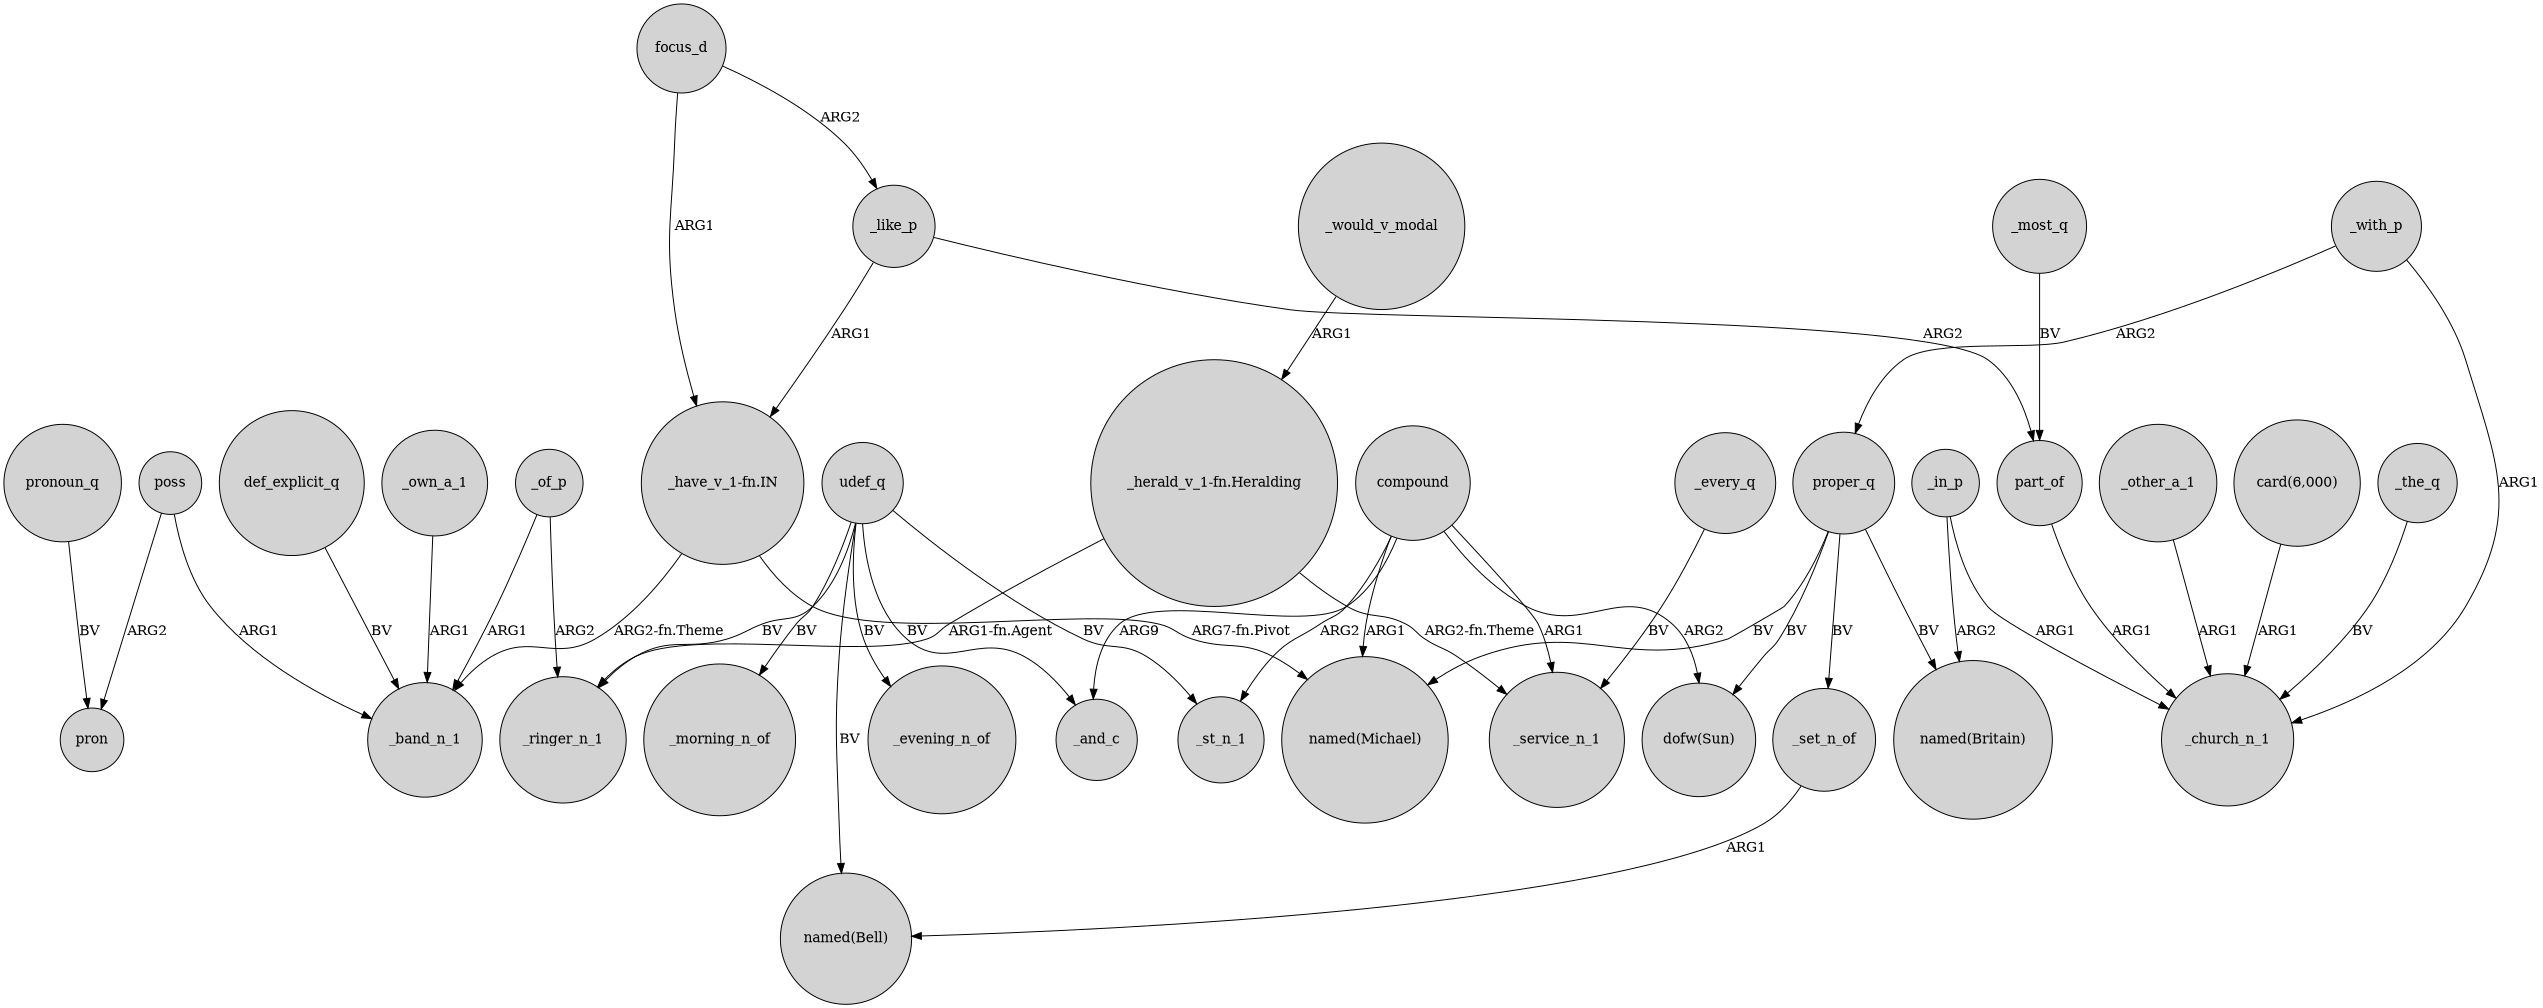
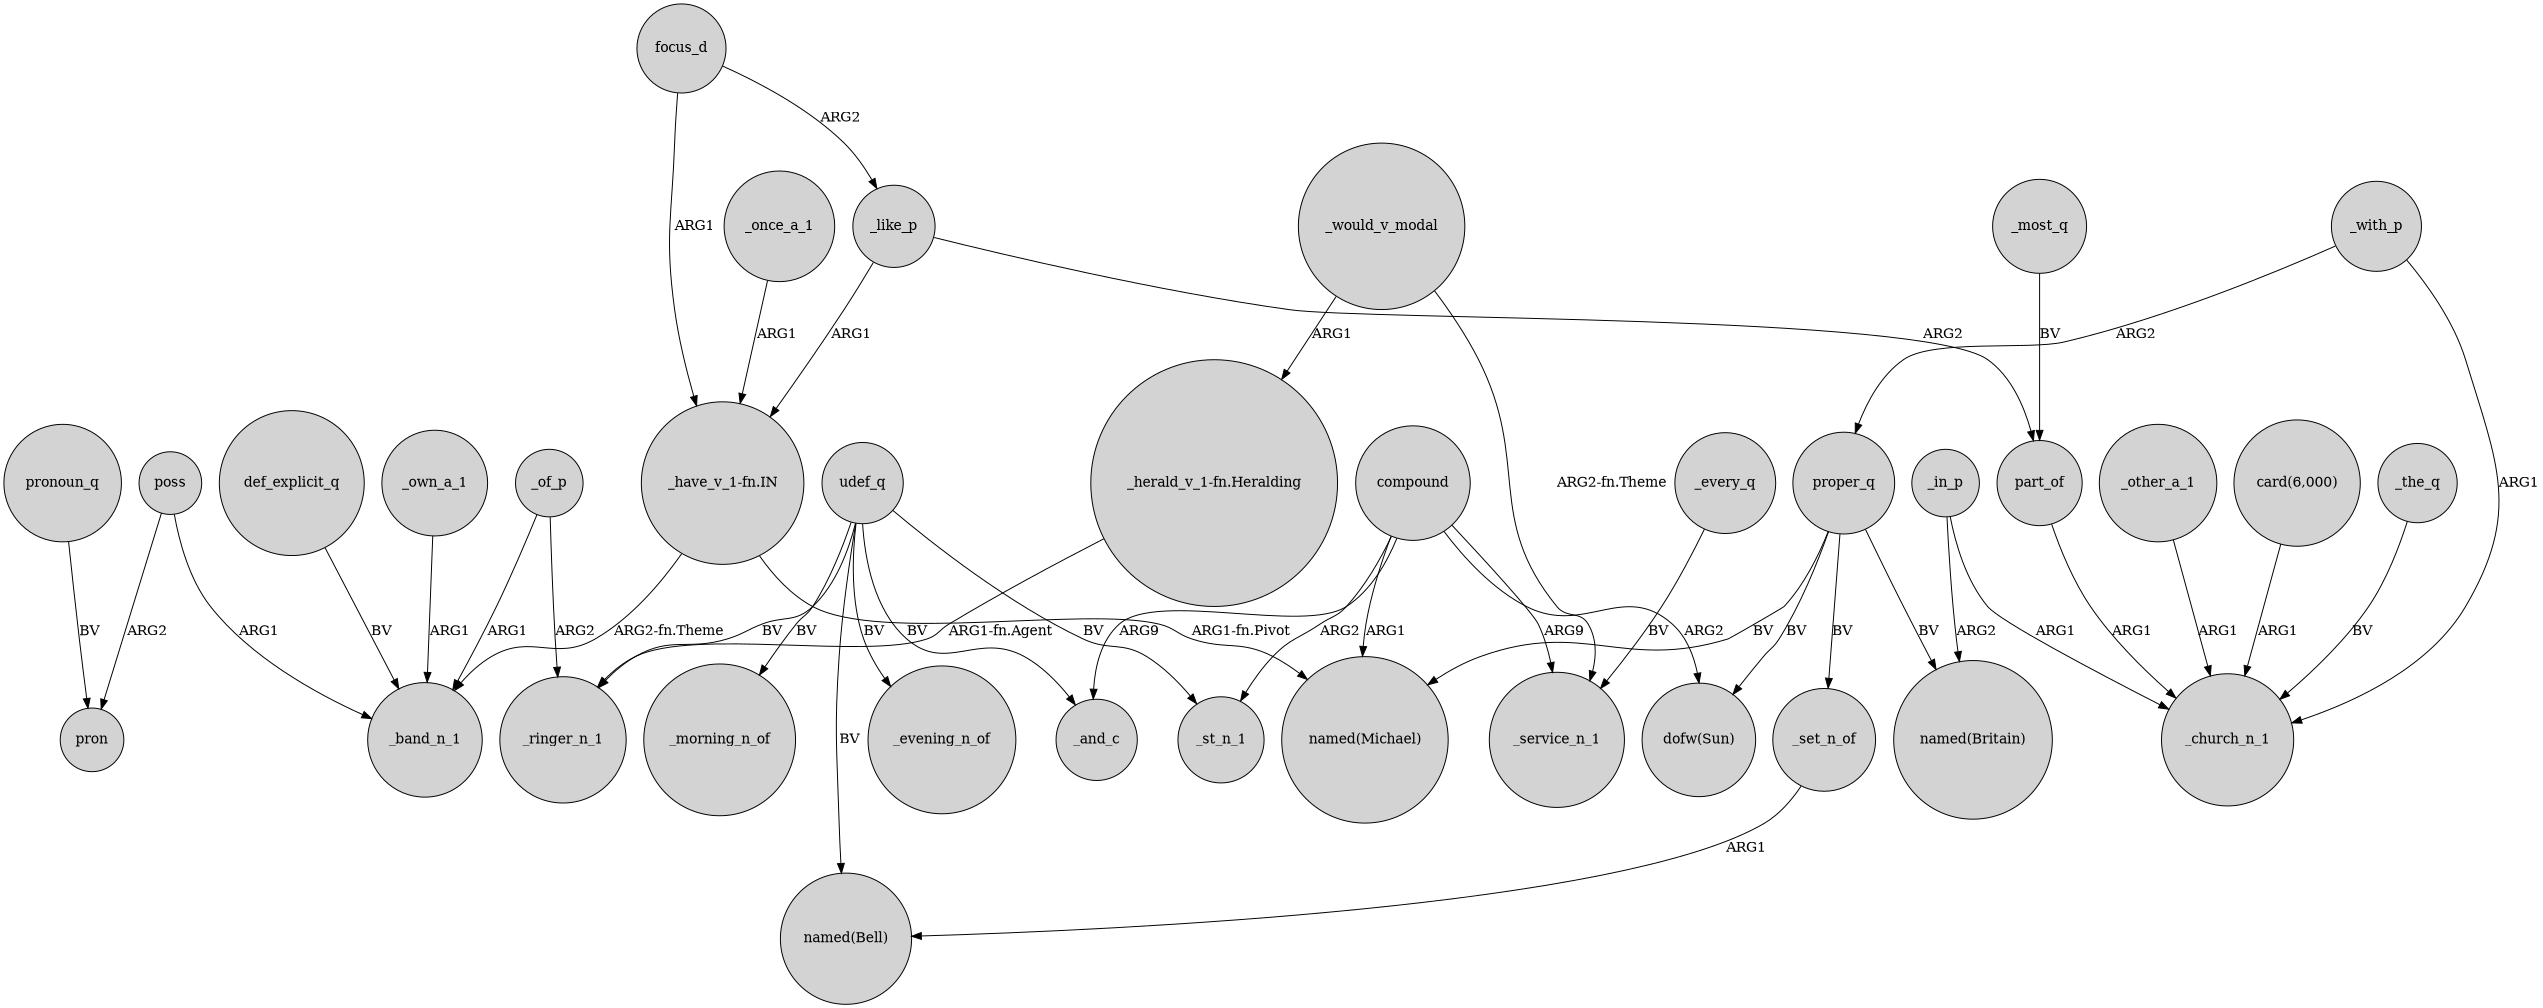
  digraph {
    node [shape=circle style=filled]
    focus_d
    "_have_v_1-fn.IN"
    _like_p
    _band_n_1
    "named(Michael)"
    part_of
    _church_n_1
    _in_p
    "named(Britain)"
    udef_q
    "named(Bell)"
    _ringer_n_1
    _st_n_1
    _evening_n_of
    _and_c
    _morning_n_of
    _set_n_of
    poss
    pron
    compound
    "dofw(Sun)"
    _service_n_1
    _of_p
    "card(6,000)"
    _the_q
    def_explicit_q
    _with_p
    proper_q
    "_herald_v_1-fn.Heralding"
    _other_a_1
    pronoun_q
    _own_a_1
    _every_q
+   _once_a_1
    _most_q
    _would_v_modal
    focus_d -> "_have_v_1-fn.IN" [label=ARG1]
    focus_d -> _like_p [label=ARG2]
    "_have_v_1-fn.IN" -> _band_n_1 [label="ARG2-fn.Theme"]
-   "_have_v_1-fn.IN" -> "named(Michael)" [label="ARG7-fn.Pivot"]
+   "_have_v_1-fn.IN" -> "named(Michael)" [label="ARG1-fn.Pivot"]
    _like_p -> "_have_v_1-fn.IN" [label=ARG1]
    _like_p -> part_of [label=ARG2]
    part_of -> _church_n_1 [label=ARG1]
    _in_p -> _church_n_1 [label=ARG1]
    _in_p -> "named(Britain)" [label=ARG2]
    udef_q -> "named(Bell)" [label=BV]
    udef_q -> _ringer_n_1 [label=BV]
    udef_q -> _st_n_1 [label=BV]
    udef_q -> _evening_n_of [label=BV]
    udef_q -> _and_c [label=BV]
    udef_q -> _morning_n_of [label=BV]
    _set_n_of -> "named(Bell)" [label=ARG1]
    poss -> _band_n_1 [label=ARG1]
    poss -> pron [label=ARG2]
    compound -> "named(Michael)" [label=ARG1]
    compound -> _st_n_1 [label=ARG2]
    compound -> _and_c [label=ARG9]
    compound -> "dofw(Sun)" [label=ARG2]
-   compound -> _service_n_1 [label=ARG1]
+   compound -> _service_n_1 [label=ARG9]
    _of_p -> _band_n_1 [label=ARG1]
    _of_p -> _ringer_n_1 [label=ARG2]
    "card(6,000)" -> _church_n_1 [label=ARG1]
    _the_q -> _church_n_1 [label=BV]
    def_explicit_q -> _band_n_1 [label=BV]
    _with_p -> _church_n_1 [label=ARG1]
    _with_p -> proper_q [label=ARG2]
    proper_q -> "named(Michael)" [label=BV]
    proper_q -> "named(Britain)" [label=BV]
    proper_q -> _set_n_of [label=BV]
    proper_q -> "dofw(Sun)" [label=BV]
    "_herald_v_1-fn.Heralding" -> _ringer_n_1 [label="ARG1-fn.Agent"]
-   "_herald_v_1-fn.Heralding" -> _service_n_1 [label="ARG2-fn.Theme"]
+   _would_v_modal -> _service_n_1 [label="ARG2-fn.Theme"]
    _other_a_1 -> _church_n_1 [label=ARG1]
    pronoun_q -> pron [label=BV]
    _own_a_1 -> _band_n_1 [label=ARG1]
    _every_q -> _service_n_1 [label=BV]
+   _once_a_1 -> "_have_v_1-fn.IN" [label=ARG1]
    _most_q -> part_of [label=BV]
    _would_v_modal -> "_herald_v_1-fn.Heralding" [label=ARG1]
  }
